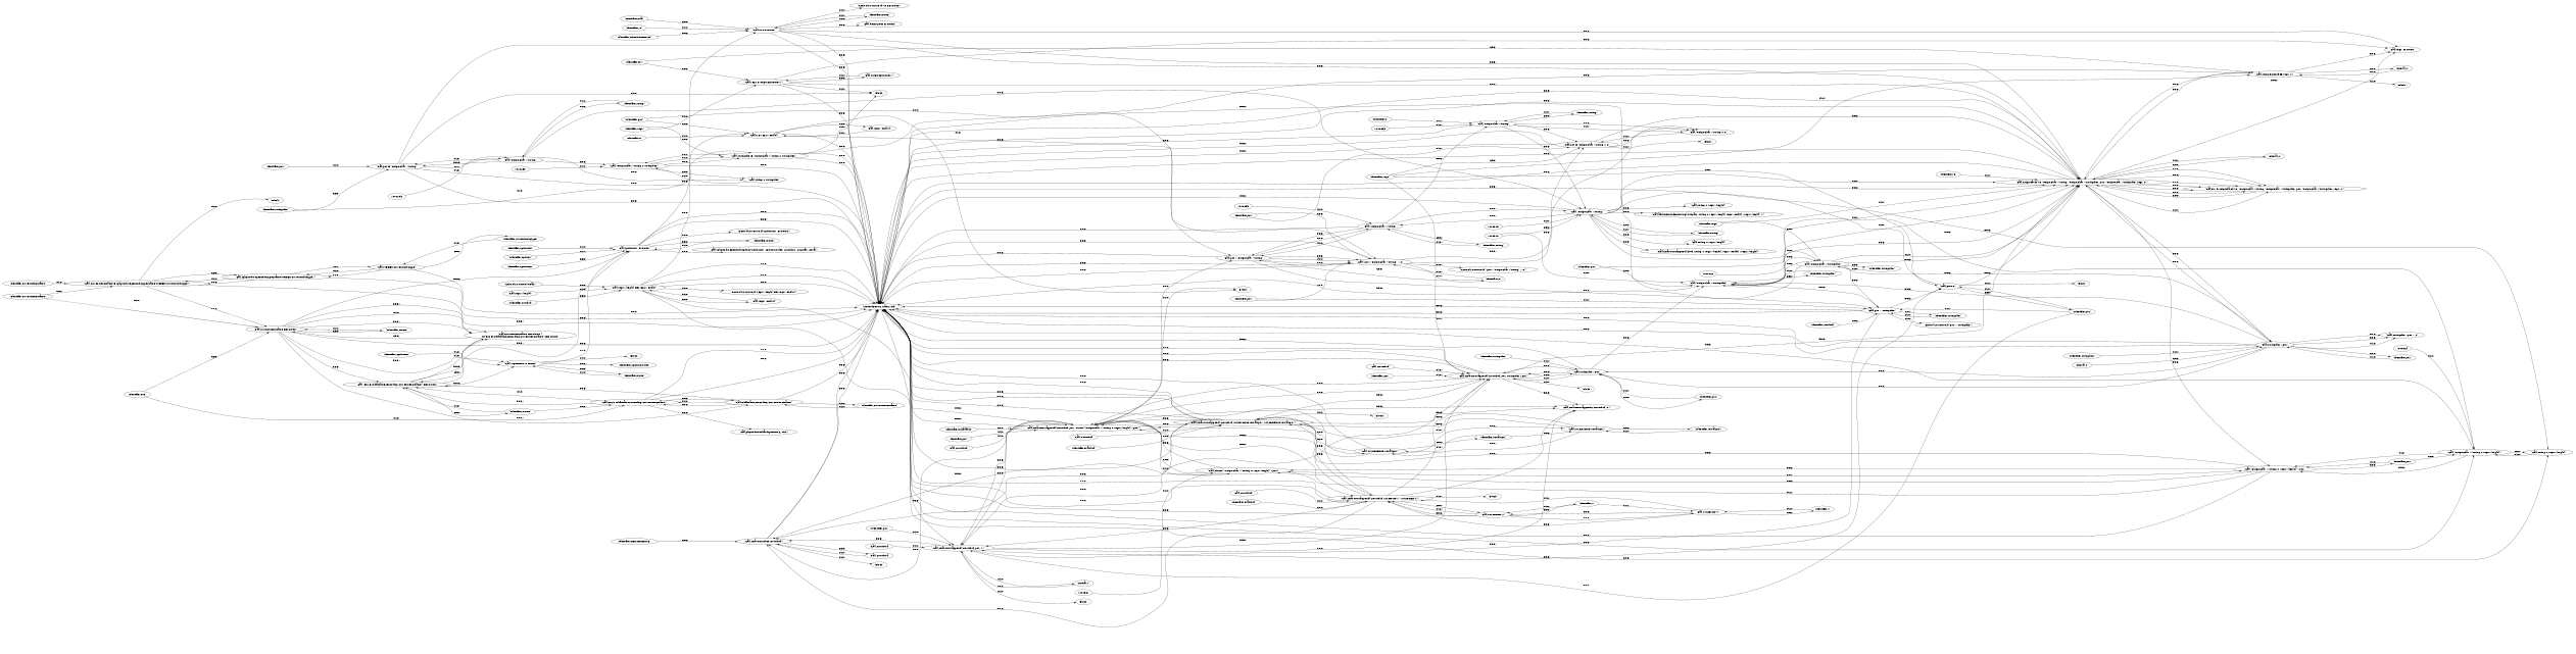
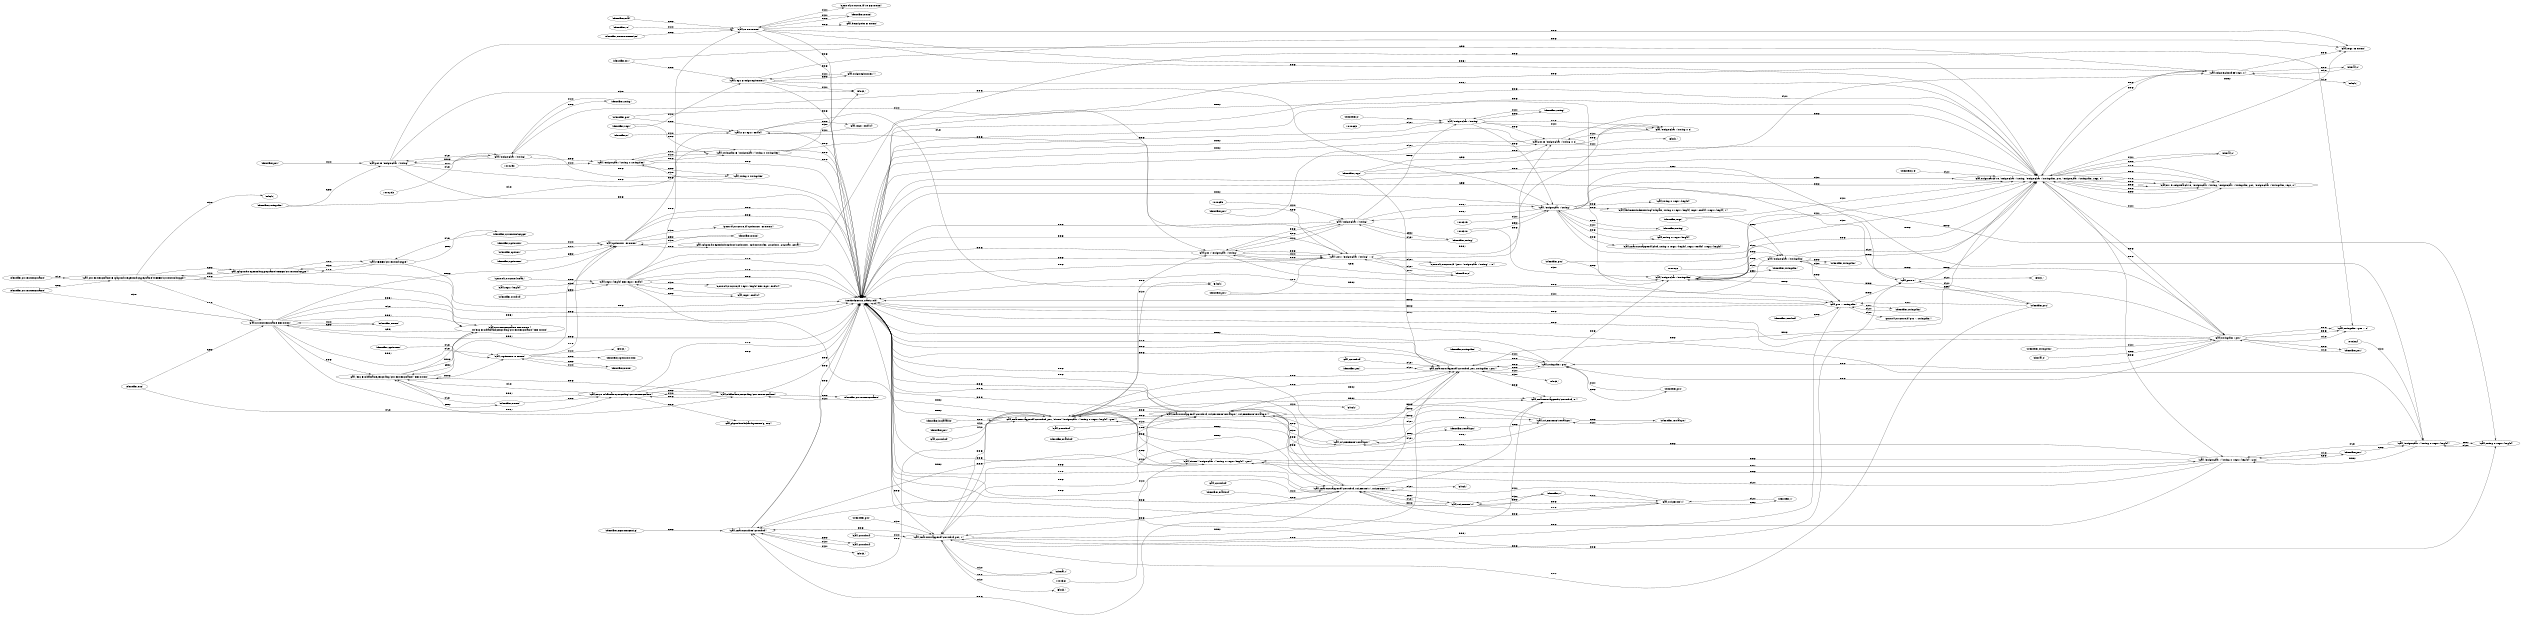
  digraph {
    rankdir=LR
    n1 [label="(Call,smart_str_free(&out_buf))"]
    n2 [label="(Call,&out_buf)"]
    n3 [label="(MethodReturn,static void)"]
    n4 [label="(Block,)"]
    n5 [label="(Call,smart_str_appendl(&out_buf, pos, 1))"]
    n6 [label="(Call,smart_str_appendl(&out_buf, Z_STRVAL_P(retval_ptr), Z_STRLEN_P(retval_ptr)))"]
    n7 [label="(Call,smart_str_appendl(&out_buf, pos, (size_t)((OnigUChar *)(string + regs->beg[0]) - pos)))"]
    n8 [label="(Call,smart_str_appendl(&out_buf, Z_STRVAL(v), Z_STRLEN(v)))"]
    n9 [label="(Call,smart_str_appendl(&out_buf, pos, string_lim - pos))"]
    n10 [label="(Call,Z_STRLEN_P(retval_ptr))"]
    n11 [label="(Call,smart_str_appendc(&out_buf, '\0'))"]
    n12 [label="(Block,)"]
    n13 [label="(Call,pos - (OnigUChar *)string)"]
    n14 [label="(Call,(size_t)((OnigUChar *)(string + regs->beg[0]) - pos))"]
    n15 [label="(Block,)"]
    n16 [label="(Call,Z_STRLEN(v))"]
    n17 [label="(Block,)"]
    n18 [label="(Call,onig_search(re, (OnigUChar *)string, (OnigUChar *)string_lim, pos, (OnigUChar *)string_lim, regs, 0))"]
    n19 [label="(Call,string_lim - pos)"]
    n20 [label="(Block,)"]
    n21 [label="(Call,pos++)"]
    n22 [label="(Literal,1)"]
    n23 [label="(Block,)"]
    n24 [label="(Call,Z_STRVAL_P(retval_ptr))"]
    n25 [label="(Identifier,retval_ptr)"]
    n26 [label="(Call,pos < string_lim)"]
    n27 [label="(Call,(OnigUChar *)string)"]
    n28 [label="(Call,(pos - (OnigUChar *)string) < n)"]
    n29 [label="(Call,(OnigUChar *)(string + regs->beg[0]) - pos)"]
    n30 [label="(Call,Z_STRVAL(v))"]
    n31 [label="(Identifier,v)"]
    n32 [label="(Identifier,v)"]
    n33 [label="(Call,string_lim - pos)"]
    n34 [label="(Call,onig_region_free(regs, 0))"]
    n35 [label="(Literal,0)"]
    n36 [label="(Call,regs != NULL)"]
    n37 [label="(Call,err = onig_search(re, (OnigUChar *)string, (OnigUChar *)string_lim, pos, (OnigUChar *)string_lim, regs, 0))"]
    n38 [label="(Call,(OnigUChar *)string_lim)"]
    n39 [label="(Identifier,pos)"]
    n40 [label="(Identifier,pos)"]
    n41 [label="(Block,)"]
    n42 [label="(ControlStructure,if (pos < string_lim))"]
    n43 [label="(Identifier,string_lim)"]
    n44 [label="(Call,(OnigUChar *)string_lim)"]
    n45 [label="(Identifier,string_lim)"]
    n46 [label="(Call,(OnigUChar *)string)"]
    n47 [label="(Call,(OnigUChar *)string)"]
    n48 [label="(Identifier,string)"]
    n49 [label="(Call,pos = (OnigUChar *)string + n)"]
    n50 [label="(Call,(OnigUChar *)string + n)"]
    n51 [label="(ControlStructure,if ((pos - (OnigUChar *)string) < n))"]
    n52 [label="(Identifier,n)"]
    n53 [label="(Call,(OnigUChar *)(string + regs->beg[0]))"]
    n54 [label="(Identifier,string)"]
    n55 [label="(Call,string + regs->beg[i])"]
    n56 [label="(Call,smart_str_appendl(pbuf, string + regs->beg[n], regs->end[n] - regs->beg[n]))"]
    n57 [label="(Call,string + regs->beg[n])"]
    n58 [label="(Call,add_next_index_stringl(subpats, string + regs->beg[i], regs->end[i] - regs->beg[i], 1))"]
    n59 [label="(Call,string + regs->beg[0])"]
    n60 [label="(Identifier,string)"]
    n61 [label="(Block,)"]
    n62 [label="(Call,(OnigUChar *)string)"]
    n63 [label="(Call,(OnigUChar*)(string + string_len))"]
    n64 [label="(Call,pos = (OnigUChar *)string)"]
    n65 [label="(Call,string + string_len)"]
    n66 [label="(Identifier,string)"]
    n67 [label="(Call,string_lim = (OnigUChar*)(string + string_len))"]
    n68 [label="(Block,)"]
    n69 [label="(Identifier,string_lim)"]
    n70 [label="(Call,string_lim - pos > 0)"]
    n71 [label="(Identifier,pos)"]
    n72 [label="(Block,)"]
    n73 [label="(Literal,0)"]
    n74 [label="(Identifier,pos)"]
    n75 [label="(Call,re == NULL)"]
    n76 [label="(Call,description = NULL)"]
    n77 [label="(Identifier,NULL)"]
    n78 [label="(ControlStructure,if (re == NULL))"]
    n79 [label="(Call,option_str != NULL)"]
    n80 [label="(Identifier,NULL)"]
    n81 [label="(Call,_php_mb_regex_init_options(option_str, option_str_len, &options, &syntax, &eval))"]
    n82 [label="(ControlStructure,if (option_str != NULL))"]
    n83 [label="(Call,*option_str = NULL)"]
    n84 [label="(Identifier,NULL)"]
    n85 [label="(Block,)"]
    n86 [label="(Identifier,option_str_len)"]
    n87 [label="(Call,current_enc_name == NULL)"]
    n88 [label="(Call,(enc = mbfl_name2encoding(current_enc_name)) == NULL)"]
    n89 [label="(Call,mbfl_name2encoding(current_enc_name))"]
    n90 [label="(Call,current_enc_name == NULL ||\n\t\t\t(enc = mbfl_name2encoding(current_enc_name)) == NULL)"]
    n91 [label="(Identifier,NULL)"]
    n92 [label="(Identifier,NULL)"]
    n93 [label="(Call,enc = mbfl_name2encoding(current_enc_name))"]
    n94 [label="(Identifier,current_enc_name)"]
    n95 [label="(Call,current_enc_name = _php_mb_regex_mbctype2name(MBREX(current_mbctype)))"]
    n96 [label="(Call,_php_mb_regex_mbctype2name(MBREX(current_mbctype)))"]
    n97 [label="(Block,)"]
    n98 [label="(Call,MBREX(current_mbctype))"]
    n99 [label="(Identifier,current_mbctype)"]
    n100 [label="(Call,php_mb_mbchar_bytes_ex(p, enc))"]
    n101 [label="(Call,n = regs->end[0])"]
    n102 [label="(Call,regs->end[0])"]
    n103 [label="(Call,regs->beg[0] == regs->end[0])"]
    n104 [label="(ControlStructure,if (regs->beg[0] == regs->end[0]))"]
    n105 [label="(Call,regs->end[0])"]
    n106 [label="(Call,regs = onig_region_new())"]
    n107 [label="(Call,onig_region_new())"]
    n108 [label="(Identifier,retval_ptr)"]
    n109 [label="(Call,&out_buf)"]
    n110 [label="(Identifier,pos)"]
    n111 [label="(Identifier,string_lim)"]
    n112 [label="(Identifier,pos)"]
    n113 [label="(Identifier,eval_buf)"]
    n114 [label="(Identifier,string_lim)"]
    n115 [label="(Identifier,eval)"]
    n116 [label="(Call,&out_buf)"]
    n117 [label="(Call,&out_buf)"]
    n118 [label="(Identifier,option_str)"]
    n119 [label="(Identifier,is_callable)"]
    n120 [label="(Identifier,out_buf)"]
    n121 [label="(Identifier,pos)"]
    n122 [label="(ControlStructure,break;)"]
    n123 [label="(Identifier,option_str)"]
    n124 [label="(Identifier,re)"]
    n125 [label="(Identifier,regs)"]
    n126 [label="(Identifier,options)"]
    n127 [label="(Identifier,RETURN_FALSE)"]
    n128 [label="(Identifier,pos)"]
    n129 [label="(Identifier,regs)"]
    n130 [label="(Identifier,pos)"]
    n131 [label="(Identifier,n)"]
    n132 [label="(Call,regs->beg[0])"]
    n133 [label="(Identifier,option_str)"]
    n134 [label="(Literal,0)"]
    n135 [label="(Identifier,current_enc_name)"]
    n136 [label="(Identifier,n)"]
    n137 [label="(Identifier,pos)"]
    n138 [label="(Identifier,pos)"]
    n139 [label="(Identifier,current_enc_name)"]
    n140 [label="(Identifier,pos)"]
    n141 [label="(Call,&out_buf)"]
    n142 [label="(Identifier,re)"]
    n143 [label="(Identifier,RETVAL_FALSE)"]
    n144 [label="(Identifier,string_lim)"]
    n145 [label="(Call,&out_buf)"]
    n146 [label="(Identifier,out_buf)"]
    n147 [label="(Identifier,err)"]
    n148 [label="(Identifier,eval_buf)"]
    n149 [label="(Identifier,enc)"]
    n150 [label="(Identifier,regs)"]
    1000655
    1000315
    1000318
    1000663
    1000293
    n156 [label=1000822]
    1000298
    1000364
    1000361
    n1 -> n2 [label="CFG: "]
    n1 -> n3 [label="DDG: "]
    n1 -> n3 [label="DDG: "]
    n1 -> n4 [label="AST: "]
    n2 -> n1 [label="AST: "]
    n3 -> n5 [label="DDG: "]
    n5 -> n1 [label="DDG: "]
    n5 -> n7 [label="DDG: "]
    n5 -> n9 [label="DDG: "]
    n5 -> n11 [label="DDG: "]
    n5 -> n21 [label="DDG: "]
    n5 -> n22 [label="CFG: "]
    n5 -> n23 [label="AST: "]
    n6 -> n1 [label="DDG: "]
    n6 -> n3 [label="DDG: "]
    n6 -> n3 [label="DDG: "]
    n6 -> n3 [label="DDG: "]
    n6 -> n5 [label="DDG: "]
    n6 -> n7 [label="DDG: "]
    n6 -> n8 [label="DDG: "]
    n6 -> n9 [label="DDG: "]
    n6 -> n10 [label="CFG: "]
    n6 -> n11 [label="DDG: "]
    n6 -> n12 [label="AST: "]
    n7 -> n1 [label="DDG: "]
    n7 -> n3 [label="DDG: "]
    n7 -> n3 [label="DDG: "]
    n7 -> n5 [label="DDG: "]
    n7 -> n6 [label="DDG: "]
    n7 -> n8 [label="DDG: "]
    n7 -> n9 [label="DDG: "]
    n7 -> n11 [label="DDG: "]
    n7 -> n13 [label="DDG: "]
    n7 -> n14 [label="CFG: "]
    n7 -> n15 [label="AST: "]
    n8 -> n1 [label="DDG: "]
    n8 -> n3 [label="DDG: "]
    n8 -> n3 [label="DDG: "]
    n8 -> n3 [label="DDG: "]
    n8 -> n5 [label="DDG: "]
    n8 -> n7 [label="DDG: "]
    n8 -> n9 [label="DDG: "]
    n8 -> n11 [label="DDG: "]
    n8 -> n16 [label="CFG: "]
    n8 -> n17 [label="AST: "]
    n9 -> n1 [label="DDG: "]
    n9 -> n3 [label="DDG: "]
    n9 -> n3 [label="DDG: "]
    n9 -> n3 [label="DDG: "]
    n9 -> n7 [label="DDG: "]
    n9 -> n11 [label="DDG: "]
    n9 -> n18 [label="DDG: "]
    n9 -> n19 [label="CFG: "]
    n9 -> n20 [label="AST: "]
    n10 -> n3 [label="DDG: "]
    n10 -> n6 [label="AST: "]
    n10 -> n6 [label="DDG: "]
    n10 -> n24 [label="DDG: "]
    n10 -> n25 [label="CFG: "]
    n13 -> n3 [label="DDG: "]
    n13 -> n26 [label="DDG: "]
    n13 -> n27 [label="CFG: "]
    n13 -> n28 [label="AST: "]
    n13 -> n28 [label="DDG: "]
    n13 -> n28 [label="DDG: "]
    n14 -> n3 [label="DDG: "]
    n14 -> n7 [label="AST: "]
    n14 -> n7 [label="DDG: "]
    n14 -> n29 [label="CFG: "]
    n16 -> n3 [label="DDG: "]
    n16 -> n8 [label="AST: "]
    n16 -> n8 [label="DDG: "]
    n16 -> n30 [label="DDG: "]
    n16 -> n31 [label="CFG: "]
    n18 -> n3 [label="DDG: "]
    n18 -> n3 [label="DDG: "]
    n18 -> n3 [label="DDG: "]
    n18 -> n3 [label="DDG: "]
    n18 -> n29 [label="DDG: "]
    n18 -> n33 [label="DDG: "]
    n18 -> n34 [label="DDG: "]
    n18 -> n35 [label="CFG: "]
    n18 -> n36 [label="DDG: "]
    n18 -> n37 [label="AST: "]
    n18 -> n37 [label="DDG: "]
    n18 -> n37 [label="DDG: "]
    n18 -> n37 [label="DDG: "]
    n18 -> n37 [label="DDG: "]
    n18 -> n37 [label="DDG: "]
    n18 -> n37 [label="DDG: "]
    n19 -> n3 [label="DDG: "]
    n19 -> n9 [label="AST: "]
    n19 -> n9 [label="DDG: "]
    n19 -> n9 [label="DDG: "]
    n19 -> n38 [label="DDG: "]
    n19 -> n39 [label="CFG: "]
-   n21 -> n3 [label="DDG: "]
+   n21 -> n3 [label="CFG: "]
    n21 -> n18 [label="DDG: "]
    n21 -> n40 [label="CFG: "]
    n21 -> n41 [label="AST: "]
    n22 -> n5 [label="AST: "]
    n24 -> n6 [label="AST: "]
    n24 -> n6 [label="DDG: "]
    n24 -> n10 [label="DDG: "]
    n24 -> n108 [label="CFG: "]
    n25 -> n10 [label="AST: "]
    n25 -> n24 [label="CFG: "]
    n26 -> n3 [label="DDG: "]
    n26 -> n3 [label="DDG: "]
    n26 -> n5 [label="DDG: "]
    n26 -> n21 [label="DDG: "]
    n26 -> n38 [label="DDG: "]
    n26 -> n42 [label="AST: "]
    n26 -> n43 [label="CFG: "]
    n27 -> n3 [label="DDG: "]
    n27 -> n13 [label="AST: "]
    n27 -> n13 [label="DDG: "]
    n27 -> n46 [label="DDG: "]
    n27 -> n47 [label="DDG: "]
    n27 -> n48 [label="CFG: "]
    n28 -> n3 [label="DDG: "]
    n28 -> n3 [label="DDG: "]
    n28 -> n3 [label="DDG: "]
    n28 -> n49 [label="DDG: "]
    n28 -> n50 [label="DDG: "]
    n28 -> n51 [label="AST: "]
    n28 -> n52 [label="CFG: "]
    n29 -> n3 [label="DDG: "]
    n29 -> n7 [label="DDG: "]
    n29 -> n14 [label="AST: "]
    n29 -> n14 [label="DDG: "]
    n29 -> n14 [label="DDG: "]
    n29 -> n74 [label="CFG: "]
    n30 -> n8 [label="AST: "]
    n30 -> n8 [label="DDG: "]
    n30 -> n16 [label="DDG: "]
    n30 -> n32 [label="CFG: "]
    n31 -> n16 [label="AST: "]
    n31 -> n30 [label="CFG: "]
    n32 -> n30 [label="AST: "]
    n33 -> n3 [label="DDG: "]
    n33 -> n3 [label="DDG: "]
    n33 -> n18 [label="DDG: "]
    n33 -> n19 [label="DDG: "]
    n33 -> n19 [label="DDG: "]
    n33 -> n38 [label="DDG: "]
    n33 -> n70 [label="AST: "]
    n33 -> n70 [label="DDG: "]
    n33 -> n70 [label="DDG: "]
    n33 -> n71 [label="CFG: "]
    n34 -> n3 [label="DDG: "]
    n34 -> n18 [label="DDG: "]
    n34 -> n36 [label="DDG: "]
    n34 -> n72 [label="AST: "]
    n34 -> n73 [label="CFG: "]
    n35 -> n18 [label="AST: "]
    n37 -> n18 [label="CFG: "]
    n38 -> n18 [label="AST: "]
    n38 -> n18 [label="DDG: "]
    n38 -> n44 [label="DDG: "]
    n38 -> n45 [label="CFG: "]
    n39 -> n19 [label="AST: "]
    n40 -> n5 [label="CFG: "]
    n40 -> n21 [label="AST: "]
    n40 -> n26 [label="CFG: "]
    n43 -> n26 [label="AST: "]
    n44 -> n3 [label="DDG: "]
    n44 -> n18 [label="AST: "]
    n44 -> n18 [label="DDG: "]
    n44 -> n26 [label="DDG: "]
    n44 -> n33 [label="DDG: "]
    n44 -> n38 [label="DDG: "]
    n44 -> n69 [label="CFG: "]
    n45 -> n38 [label="AST: "]
    n46 -> n3 [label="DDG: "]
    n46 -> n18 [label="AST: "]
    n46 -> n18 [label="DDG: "]
    n46 -> n27 [label="DDG: "]
    n46 -> n53 [label="DDG: "]
    n46 -> n54 [label="CFG: "]
    n46 -> n55 [label="DDG: "]
    n46 -> n56 [label="DDG: "]
    n46 -> n57 [label="DDG: "]
    n46 -> n58 [label="DDG: "]
    n46 -> n59 [label="DDG: "]
    n47 -> n3 [label="DDG: "]
    n47 -> n46 [label="DDG: "]
    n47 -> n49 [label="DDG: "]
    n47 -> n50 [label="AST: "]
    n47 -> n50 [label="DDG: "]
    n47 -> n60 [label="CFG: "]
    n48 -> n27 [label="AST: "]
    n49 -> n3 [label="DDG: "]
    n49 -> n3 [label="DDG: "]
    n49 -> n18 [label="DDG: "]
    n49 -> n50 [label="DDG: "]
    n49 -> n61 [label="AST: "]
    n50 -> n49 [label="AST: "]
    n52 -> n13 [label="CFG: "]
    n52 -> n28 [label="AST: "]
    n53 -> n3 [label="DDG: "]
    n53 -> n29 [label="AST: "]
    n53 -> n29 [label="DDG: "]
    n53 -> n59 [label="CFG: "]
    n54 -> n46 [label="AST: "]
    n59 -> n53 [label="AST: "]
    n60 -> n47 [label="AST: "]
    n62 -> n46 [label="DDG: "]
    n62 -> n63 [label="DDG: "]
    n62 -> n64 [label="AST: "]
    n62 -> n64 [label="DDG: "]
    n62 -> n65 [label="DDG: "]
    n62 -> n66 [label="CFG: "]
    n63 -> n3 [label="DDG: "]
    n63 -> n65 [label="CFG: "]
    n63 -> n67 [label="AST: "]
    n63 -> n67 [label="DDG: "]
    n64 -> n3 [label="DDG: "]
    n64 -> n3 [label="DDG: "]
    n64 -> n18 [label="DDG: "]
    n64 -> n62 [label="CFG: "]
    n64 -> n68 [label="AST: "]
    n65 -> n63 [label="AST: "]
    n66 -> n62 [label="AST: "]
    n67 -> n3 [label="DDG: "]
    n67 -> n3 [label="DDG: "]
    n67 -> n38 [label="DDG: "]
    n67 -> n63 [label="CFG: "]
    n67 -> n68 [label="AST: "]
    n69 -> n44 [label="AST: "]
    n71 -> n33 [label="AST: "]
    n73 -> n34 [label="AST: "]
    n74 -> n29 [label="AST: "]
    n74 -> n53 [label="CFG: "]
    n75 -> n3 [label="DDG: "]
    n75 -> n3 [label="DDG: "]
    n75 -> n18 [label="DDG: "]
    n75 -> n36 [label="DDG: "]
    n75 -> n76 [label="DDG: "]
    n75 -> n77 [label="CFG: "]
    n75 -> n78 [label="AST: "]
    n77 -> n75 [label="AST: "]
    n79 -> n3 [label="DDG: "]
    n79 -> n3 [label="DDG: "]
    n79 -> n75 [label="DDG: "]
    n79 -> n80 [label="CFG: "]
    n79 -> n81 [label="DDG: "]
    n79 -> n82 [label="AST: "]
    n80 -> n79 [label="AST: "]
    n83 -> n79 [label="DDG: "]
    n83 -> n84 [label="CFG: "]
    n83 -> n85 [label="AST: "]
    n83 -> n86 [label="CFG: "]
    n84 -> n83 [label="AST: "]
    n87 -> n3 [label="DDG: "]
    n87 -> n79 [label="DDG: "]
    n87 -> n83 [label="DDG: "]
    n87 -> n88 [label="DDG: "]
    n87 -> n89 [label="DDG: "]
    n87 -> n90 [label="AST: "]
    n87 -> n90 [label="DDG: "]
    n87 -> n90 [label="DDG: "]
    n87 -> n91 [label="CFG: "]
    n88 -> n79 [label="DDG: "]
    n88 -> n83 [label="DDG: "]
    n88 -> n90 [label="AST: "]
    n88 -> n90 [label="DDG: "]
    n88 -> n92 [label="CFG: "]
    n89 -> n3 [label="DDG: "]
    n89 -> n88 [label="DDG: "]
    n89 -> n93 [label="AST: "]
    n89 -> n93 [label="DDG: "]
    n89 -> n94 [label="CFG: "]
    n90 -> n87 [label="CFG: "]
    n90 -> n88 [label="CFG: "]
    n91 -> n87 [label="AST: "]
    n92 -> n88 [label="AST: "]
    n92 -> n93 [label="CFG: "]
    n93 -> n3 [label="DDG: "]
    n93 -> n3 [label="DDG: "]
    n93 -> n88 [label="AST: "]
    n93 -> n88 [label="DDG: "]
    n93 -> n89 [label="CFG: "]
    n93 -> n100 [label="DDG: "]
    n94 -> n89 [label="AST: "]
    n95 -> n3 [label="DDG: "]
    n95 -> n87 [label="DDG: "]
    n95 -> n96 [label="CFG: "]
    n95 -> n97 [label="AST: "]
    n96 -> n3 [label="DDG: "]
    n96 -> n95 [label="AST: "]
    n96 -> n95 [label="DDG: "]
    n96 -> n98 [label="CFG: "]
    n98 -> n3 [label="DDG: "]
    n98 -> n96 [label="AST: "]
    n98 -> n96 [label="DDG: "]
    n98 -> n99 [label="CFG: "]
    n99 -> n98 [label="AST: "]
    n101 -> n3 [label="DDG: "]
    n101 -> n15 [label="AST: "]
    n101 -> n28 [label="DDG: "]
    n101 -> n102 [label="CFG: "]
    n102 -> n101 [label="AST: "]
    n103 -> n3 [label="DDG: "]
    n103 -> n3 [label="DDG: "]
    n103 -> n3 [label="DDG: "]
-   n103 -> n53 [label="DDG: "]
+   n103 -> n70 [label="DDG: "]
    n103 -> n59 [label="DDG: "]
    n103 -> n101 [label="DDG: "]
    n103 -> n104 [label="AST: "]
    n103 -> n105 [label="CFG: "]
    n105 -> n103 [label="AST: "]
    n106 -> n3 [label="DDG: "]
    n106 -> n18 [label="DDG: "]
    n106 -> n36 [label="DDG: "]
    n106 -> n68 [label="AST: "]
    n106 -> n107 [label="CFG: "]
    n107 -> n106 [label="AST: "]
    n108 -> n24 [label="AST: "]
    n109 -> n8 [label="AST: "]
    n110 -> n28 [label="CFG: "]
    n110 -> n49 [label="AST: "]
    n111 -> n19 [label="AST: "]
    n112 -> n7 [label="AST: "]
    n113 -> n6 [label="CFG: "]
    n114 -> n33 [label="AST: "]
    n115 -> n75 [label="CFG: "]
    n116 -> n7 [label="AST: "]
    n117 -> n9 [label="AST: "]
    n118 -> n79 [label="CFG: "]
    n119 -> n7 [label="CFG: "]
    n120 -> n26 [label="CFG: "]
    n121 -> n5 [label="AST: "]
    n122 -> n103 [label="CFG: "]
    n123 -> n83 [label="AST: "]
    n124 -> n75 [label="AST: "]
    n125 -> n18 [label="AST: "]
    n125 -> n44 [label="CFG: "]
    n126 -> n79 [label="CFG: "]
    n127 -> n75 [label="CFG: "]
    n128 -> n9 [label="AST: "]
    n129 -> n67 [label="CFG: "]
    n129 -> n106 [label="AST: "]
    n130 -> n64 [label="AST: "]
    n131 -> n101 [label="AST: "]
    n132 -> n103 [label="AST: "]
    n133 -> n79 [label="AST: "]
    n134 -> n33 [label="CFG: "]
    n135 -> n87 [label="AST: "]
    n135 -> n95 [label="CFG: "]
    n136 -> n47 [label="CFG: "]
    n137 -> n18 [label="AST: "]
    n137 -> n38 [label="CFG: "]
    n138 -> n13 [label="AST: "]
    n138 -> n101 [label="CFG: "]
    n139 -> n95 [label="AST: "]
    n140 -> n26 [label="AST: "]
    n140 -> n28 [label="CFG: "]
    n141 -> n6 [label="AST: "]
    n142 -> n18 [label="AST: "]
    n143 -> n1 [label="CFG: "]
    n144 -> n64 [label="CFG: "]
    n144 -> n67 [label="AST: "]
    n145 -> n5 [label="AST: "]
    n146 -> n103 [label="CFG: "]
    n147 -> n34 [label="CFG: "]
    n147 -> n106 [label="CFG: "]
    n148 -> n8 [label="CFG: "]
    n149 -> n87 [label="CFG: "]
    n149 -> n93 [label="AST: "]
    n150 -> n9 [label="CFG: "]
    n150 -> n21 [label="CFG: "]
    n150 -> n34 [label="AST: "]
    n150 -> n49 [label="CFG: "]
    1000655 -> n27 [label="AST: "]
    1000315 -> n46 [label="AST: "]
    1000318 -> n38 [label="AST: "]
    1000318 -> n46 [label="CFG: "]
    1000663 -> n47 [label="AST: "]
    1000293 -> n62 [label="AST: "]
    n156 -> n44 [label="AST: "]
    1000298 -> n63 [label="AST: "]
    1000364 -> n53 [label="AST: "]
    1000361 -> n14 [label="AST: "]
  }
